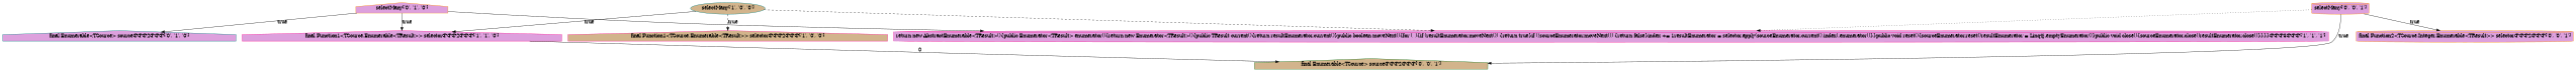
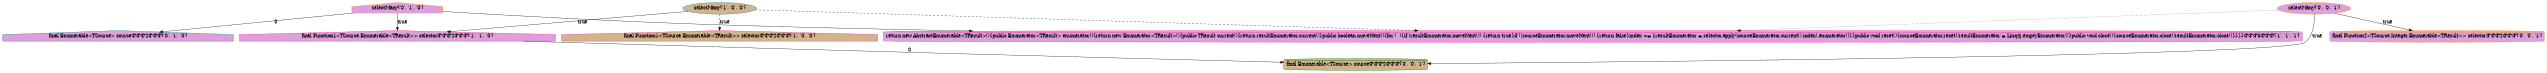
  digraph {
    node [color=darkorange fillcolor=plum shape=house style=filled]
    edge [style=solid]
    n1 [label="selectMany['0', '1', '0']"]
    n2 [color=deeppink label="final Function1<TSource,Enumerable<TResult>> selector@@@2@@@['1', '1', '0']"]
    n3 [color=deeppink label="return new AbstractEnumerable<TResult>(){public Enumerator<TResult> enumerator(){return new Enumerator<TResult>(){public TResult current(){return resultEnumerator.current()}public boolean moveNext(){for (  ){if (resultEnumerator.moveNext()) {return true}if (!sourceEnumerator.moveNext()) {return false}index += 1resultEnumerator = selector.apply(sourceEnumerator.current(),index).enumerator()}}public void reset(){sourceEnumerator.reset()resultEnumerator = Linq4j.emptyEnumerator()}public void close(){sourceEnumerator.close()resultEnumerator.close()}}}}@@@3@@@['1', '1', '1']" shape=cylinder]
    n4 [color=teal label="final Enumerable<TSource> source@@@2@@@['0', '1', '0']"]
-   n5 [color=darkgreen fillcolor=tan label="final Enumerable<TSource> source@@@2@@@['0', '0', '1']"]
+   n5 [color=darkgreen fillcolor=tan label="final Enumerable<TSource> source@@@2@@@['0', '0', '1']" shape=cylinder]
    n6 [label="final Function2<TSource,Integer,Enumerable<TResult>> selector@@@2@@@['0', '0', '1']" shape=cylinder]
-   n7 [label="selectMany['0', '0', '1']" shape=cylinder]
+   n7 [label="selectMany['0', '0', '1']" shape=ellipse]
    n8 [color=deeppink fillcolor=tan label="final Function1<TSource,Enumerable<TResult>> selector@@@2@@@['1', '0', '0']"]
    n9 [color=teal fillcolor=tan label="selectMany['1', '0', '0']" shape=ellipse]
    n1 -> n2 [label=true]
    n1 -> n3
-   n1 -> n4 [label=true]
+   n1 -> n4 [label=0]
    n2 -> n5 [label=0]
    n7 -> n3 [style=dotted]
    n7 -> n5 [label=true]
    n7 -> n6 [label=true]
    n9 -> n2 [label=true]
    n9 -> n3 [style=dashed]
    n9 -> n8 [label=true style=dashed]
  }
